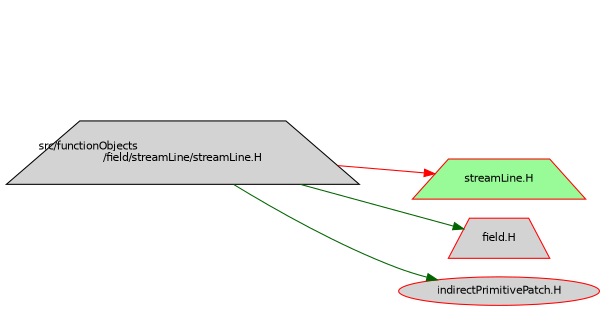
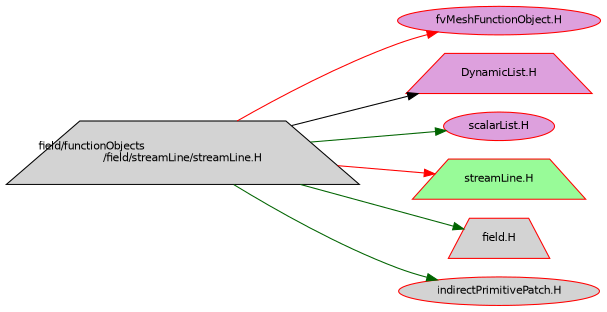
  digraph {
    rankdir=LR
    node [color=red fillcolor=lightgrey fontname=Helvetica fontsize=10 shape=trapezium style=filled]
    edge [color=darkgreen fontname=Helvetica fontsize=10 labelfontname=Helvetica labelfontsize=10 style=solid]
-   n1 [color=black fontcolor=black height=0.2 label="src/functionObjects\l/field/streamLine/streamLine.H" width=0.4]
+   n1 [color=black fontcolor=black height=0.2 label="field/functionObjects\l/field/streamLine/streamLine.H" width=0.4]
+   n2 [fillcolor=plum height=0.2 label="fvMeshFunctionObject.H" shape=ellipse width=0.4]
+   n3 [fillcolor=plum height=0.2 label="DynamicList.H" width=0.4]
+   n4 [fillcolor=plum height=0.2 label="scalarList.H" shape=ellipse width=0.4]
    n5 [fillcolor=palegreen height=0.2 label="streamLine.H" width=0.4]
    n6 [height=0.2 label="field.H" width=0.4]
    n7 [height=0.2 label="indirectPrimitivePatch.H" shape=ellipse width=0.4]
+   n1 -> n2 [color=red]
+   n1 -> n3 [color=black]
+   n1 -> n4
    n1 -> n5 [color=red]
    n1 -> n6
    n1 -> n7
  }
